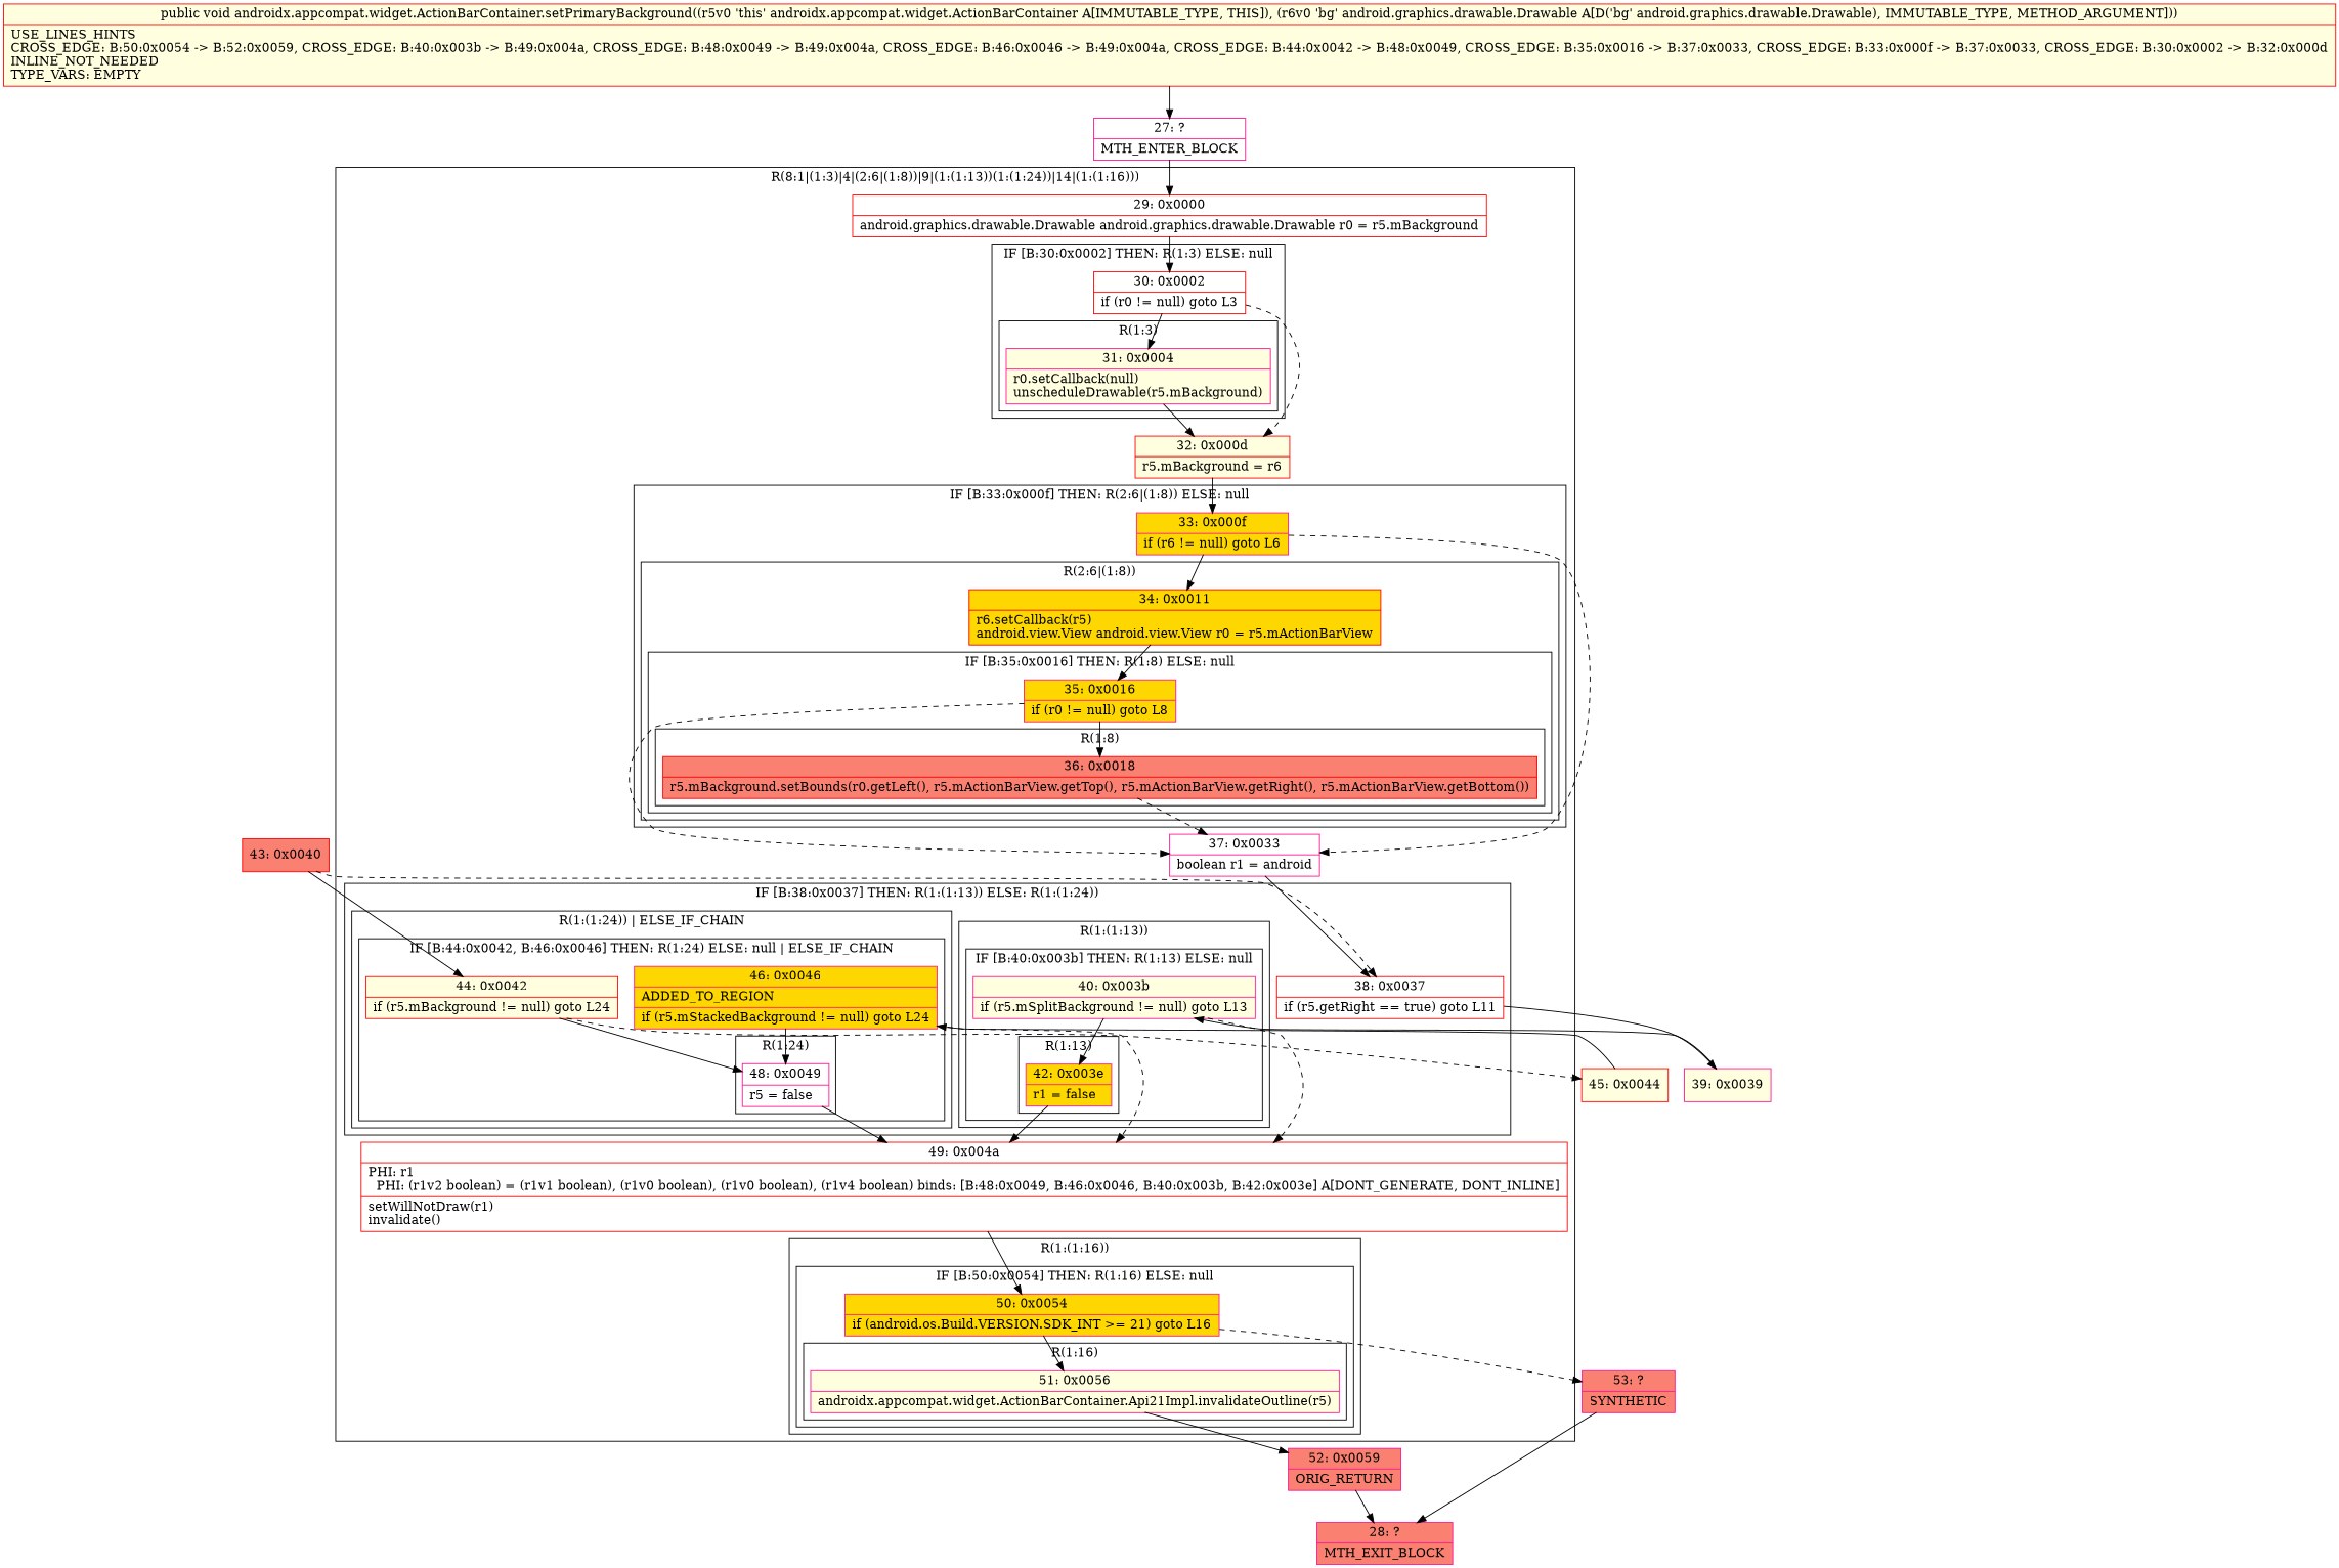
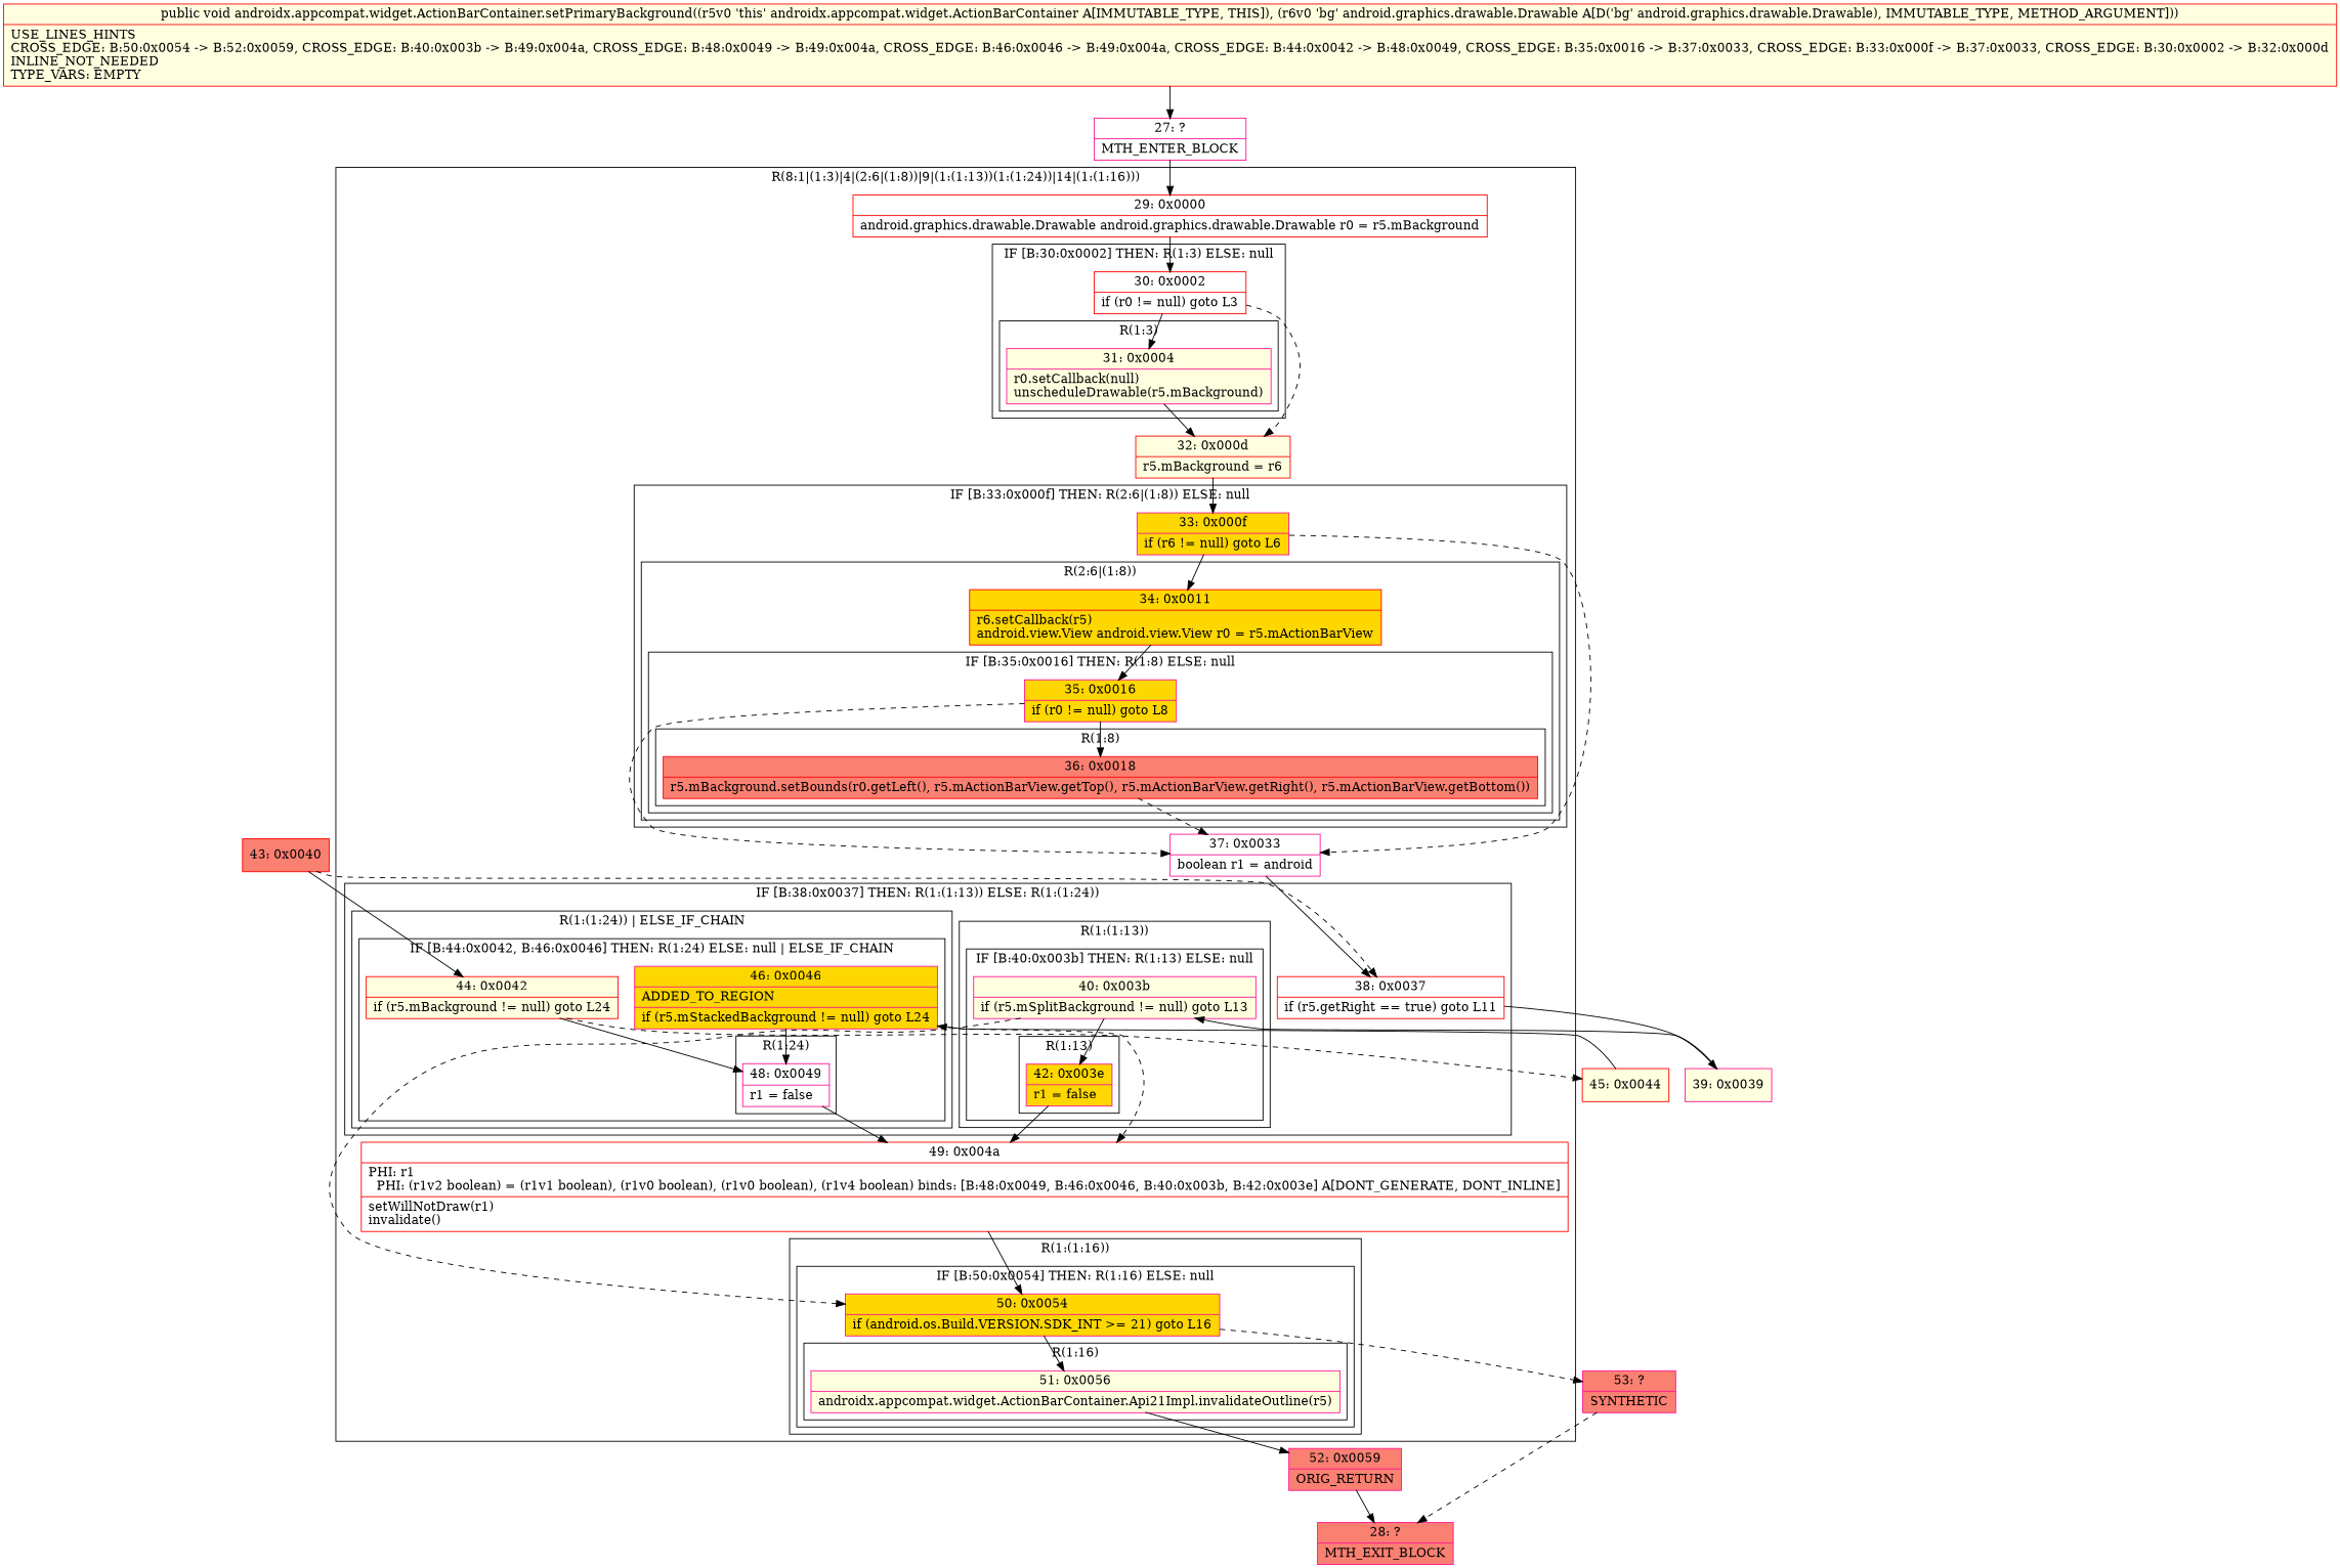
  digraph {
    node [color=deeppink fillcolor=lightyellow shape=record style=filled]
    n1 [label="{31\:\ 0x0004|r0.setCallback(null)\lunscheduleDrawable(r5.mBackground)\l}"]
    n2 [color=red fillcolor=white label="{30\:\ 0x0002|if (r0 != null) goto L3\l}"]
    n3 [color=red fillcolor=salmon label="{36\:\ 0x0018|r5.mBackground.setBounds(r0.getLeft(), r5.mActionBarView.getTop(), r5.mActionBarView.getRight(), r5.mActionBarView.getBottom())\l}"]
    n4 [fillcolor=gold label="{35\:\ 0x0016|if (r0 != null) goto L8\l}"]
    n5 [color=red fillcolor=gold label="{34\:\ 0x0011|r6.setCallback(r5)\landroid.view.View android.view.View r0 = r5.mActionBarView\l}"]
    n6 [fillcolor=gold label="{33\:\ 0x000f|if (r6 != null) goto L6\l}"]
    n7 [fillcolor=gold label="{42\:\ 0x003e|r1 = false\l}"]
    n8 [label="{40\:\ 0x003b|if (r5.mSplitBackground != null) goto L13\l}"]
-   n9 [fillcolor=white label="{48\:\ 0x0049|r5 = false\l}"]
+   n9 [fillcolor=white label="{48\:\ 0x0049|r1 = false\l}"]
    n10 [color=red label="{44\:\ 0x0042|if (r5.mBackground != null) goto L24\l}"]
    n11 [fillcolor=gold label="{46\:\ 0x0046|ADDED_TO_REGION\l|if (r5.mStackedBackground != null) goto L24\l}"]
    n12 [color=red fillcolor=white label="{38\:\ 0x0037|if (r5.getRight == true) goto L11\l}"]
    n13 [label="{51\:\ 0x0056|androidx.appcompat.widget.ActionBarContainer.Api21Impl.invalidateOutline(r5)\l}"]
    n14 [fillcolor=gold label="{50\:\ 0x0054|if (android.os.Build.VERSION.SDK_INT \>= 21) goto L16\l}"]
    n15 [color=red fillcolor=white label="{29\:\ 0x0000|android.graphics.drawable.Drawable android.graphics.drawable.Drawable r0 = r5.mBackground\l}"]
    n16 [color=red label="{32\:\ 0x000d|r5.mBackground = r6\l}"]
    n17 [fillcolor=white label="{37\:\ 0x0033|boolean r1 = android\l}"]
    n18 [color=red fillcolor=white label="{49\:\ 0x004a|PHI: r1 \l  PHI: (r1v2 boolean) = (r1v1 boolean), (r1v0 boolean), (r1v0 boolean), (r1v4 boolean) binds: [B:48:0x0049, B:46:0x0046, B:40:0x003b, B:42:0x003e] A[DONT_GENERATE, DONT_INLINE]\l|setWillNotDraw(r1)\linvalidate()\l}"]
    n19 [color=red label="{45\:\ 0x0044}"]
    n20 [label="{39\:\ 0x0039}"]
    n21 [fillcolor=salmon label="{52\:\ 0x0059|ORIG_RETURN\l}"]
    n22 [fillcolor=salmon label="{53\:\ ?|SYNTHETIC\l}"]
    n23 [color=red fillcolor=salmon label="{43\:\ 0x0040}"]
    n24 [fillcolor=salmon label="{28\:\ ?|MTH_EXIT_BLOCK\l}"]
    n25 [fillcolor=white label="{27\:\ ?|MTH_ENTER_BLOCK\l}"]
    n26 [color=red label="{public void androidx.appcompat.widget.ActionBarContainer.setPrimaryBackground((r5v0 'this' androidx.appcompat.widget.ActionBarContainer A[IMMUTABLE_TYPE, THIS]), (r6v0 'bg' android.graphics.drawable.Drawable A[D('bg' android.graphics.drawable.Drawable), IMMUTABLE_TYPE, METHOD_ARGUMENT]))  | USE_LINES_HINTS\lCROSS_EDGE: B:50:0x0054 \-\> B:52:0x0059, CROSS_EDGE: B:40:0x003b \-\> B:49:0x004a, CROSS_EDGE: B:48:0x0049 \-\> B:49:0x004a, CROSS_EDGE: B:46:0x0046 \-\> B:49:0x004a, CROSS_EDGE: B:44:0x0042 \-\> B:48:0x0049, CROSS_EDGE: B:35:0x0016 \-\> B:37:0x0033, CROSS_EDGE: B:33:0x000f \-\> B:37:0x0033, CROSS_EDGE: B:30:0x0002 \-\> B:32:0x000d\lINLINE_NOT_NEEDED\lTYPE_VARS: EMPTY\l}"]
    subgraph cluster_1 {
      label="R(8:1|(1:3)|4|(2:6|(1:8))|9|(1:(1:13))(1:(1:24))|14|(1:(1:16)))"
      n15
      n16
      n17
      n18
      subgraph cluster_2 {
        label="IF [B:30:0x0002] THEN: R(1:3) ELSE: null"
        n2
        subgraph cluster_3 {
          label="R(1:3)"
          n1
        }
      }
      subgraph cluster_4 {
        label="IF [B:33:0x000f] THEN: R(2:6|(1:8)) ELSE: null"
        n6
        subgraph cluster_5 {
          label="R(2:6|(1:8))"
          n5
          subgraph cluster_6 {
            label="IF [B:35:0x0016] THEN: R(1:8) ELSE: null"
            n4
            subgraph cluster_7 {
              label="R(1:8)"
              n3
            }
          }
        }
      }
      subgraph cluster_8 {
        label="IF [B:38:0x0037] THEN: R(1:(1:13)) ELSE: R(1:(1:24))"
        n12
        subgraph cluster_9 {
          label="R(1:(1:13))"
          subgraph cluster_10 {
            label="IF [B:40:0x003b] THEN: R(1:13) ELSE: null"
            n8
            subgraph cluster_11 {
              label="R(1:13)"
              n7
            }
          }
        }
        subgraph cluster_12 {
          label="R(1:(1:24)) | ELSE_IF_CHAIN\l"
          subgraph cluster_13 {
            label="IF [B:44:0x0042, B:46:0x0046] THEN: R(1:24) ELSE: null | ELSE_IF_CHAIN\l"
            n10
            n11
            subgraph cluster_14 {
              label="R(1:24)"
              n9
            }
          }
        }
      }
      subgraph cluster_15 {
        label="R(1:(1:16))"
        subgraph cluster_16 {
          label="IF [B:50:0x0054] THEN: R(1:16) ELSE: null"
          n14
          subgraph cluster_17 {
            label="R(1:16)"
            n13
          }
        }
      }
    }
    n1 -> n16
    n2 -> n1
    n2 -> n16 [style=dashed]
    n3 -> n17 [style=dashed]
    n4 -> n3
    n4 -> n17 [style=dashed]
    n5 -> n4
    n6 -> n5
    n6 -> n17 [style=dashed]
    n7 -> n18
    n8 -> n7
-   n8 -> n18 [style=dashed]
+   n8 -> n14 [style=dashed]
    n9 -> n18
    n10 -> n9
    n10 -> n19 [style=dashed]
    n11 -> n9
    n11 -> n18 [style=dashed]
    n12 -> n20
    n13 -> n21
    n14 -> n13
    n14 -> n22 [style=dashed]
    n15 -> n2
    n16 -> n6
    n17 -> n12
    n18 -> n14
    n19 -> n11
    n20 -> n8
    n21 -> n24
-   n22 -> n24
+   n22 -> n24 [style=dashed]
    n23 -> n10
    n23 -> n12 [style=dashed]
    n25 -> n15
    n26 -> n25
  }
